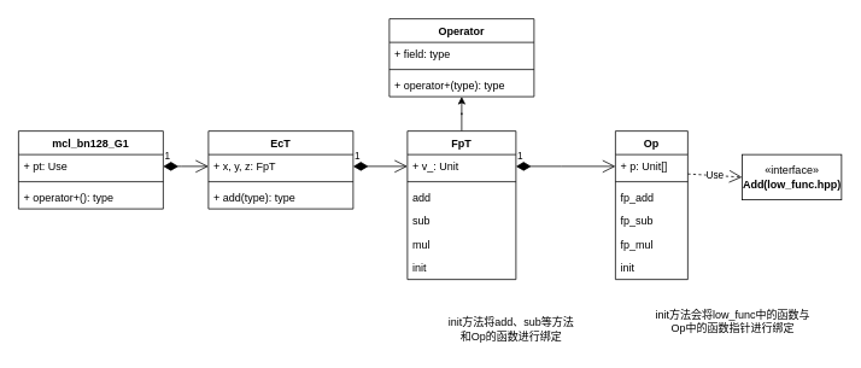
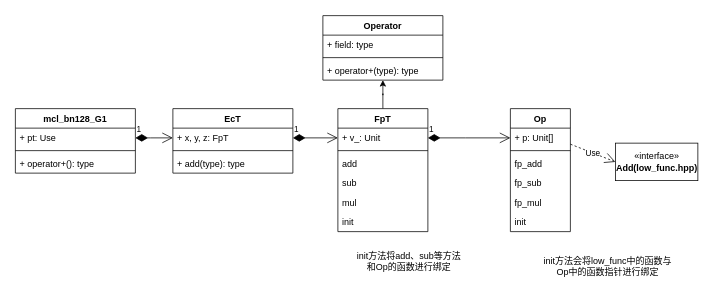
  <mxCell id="0" />
  <mxCell id="1" parent="0" />
  <mxCell id="2" value="mcl_bn128_G1" style="swimlane;fontStyle=1;align=center;verticalAlign=top;childLayout=stackLayout;horizontal=1;startSize=26;horizontalStack=0;resizeParent=1;resizeParentMax=0;resizeLast=0;collapsible=1;marginBottom=0;" parent="1" vertex="1"><mxGeometry x="20" y="144" width="160" height="86" as="geometry" /></mxCell>
  <mxCell id="3" value="+ pt: Use" style="text;strokeColor=none;fillColor=none;align=left;verticalAlign=top;spacingLeft=4;spacingRight=4;overflow=hidden;rotatable=0;points=[[0,0.5],[1,0.5]];portConstraint=eastwest;" parent="2" vertex="1"><mxGeometry y="26" width="160" height="26" as="geometry" /></mxCell>
  <mxCell id="4" value="" style="line;strokeWidth=1;fillColor=none;align=left;verticalAlign=middle;spacingTop=-1;spacingLeft=3;spacingRight=3;rotatable=0;labelPosition=right;points=[];portConstraint=eastwest;" parent="2" vertex="1"><mxGeometry y="52" width="160" height="8" as="geometry" /></mxCell>
  <mxCell id="5" value="+ operator+(): type" style="text;strokeColor=none;fillColor=none;align=left;verticalAlign=top;spacingLeft=4;spacingRight=4;overflow=hidden;rotatable=0;points=[[0,0.5],[1,0.5]];portConstraint=eastwest;" parent="2" vertex="1"><mxGeometry y="60" width="160" height="26" as="geometry" /></mxCell>
  <mxCell id="6" value="EcT" style="swimlane;fontStyle=1;align=center;verticalAlign=top;childLayout=stackLayout;horizontal=1;startSize=26;horizontalStack=0;resizeParent=1;resizeParentMax=0;resizeLast=0;collapsible=1;marginBottom=0;" parent="1" vertex="1"><mxGeometry x="230" y="144" width="160" height="86" as="geometry" /></mxCell>
  <mxCell id="7" value="+ x, y, z: FpT" style="text;strokeColor=none;fillColor=none;align=left;verticalAlign=top;spacingLeft=4;spacingRight=4;overflow=hidden;rotatable=0;points=[[0,0.5],[1,0.5]];portConstraint=eastwest;" parent="6" vertex="1"><mxGeometry y="26" width="160" height="26" as="geometry" /></mxCell>
  <mxCell id="8" value="" style="line;strokeWidth=1;fillColor=none;align=left;verticalAlign=middle;spacingTop=-1;spacingLeft=3;spacingRight=3;rotatable=0;labelPosition=right;points=[];portConstraint=eastwest;" parent="6" vertex="1"><mxGeometry y="52" width="160" height="8" as="geometry" /></mxCell>
  <mxCell id="9" value="+ add(type): type" style="text;strokeColor=none;fillColor=none;align=left;verticalAlign=top;spacingLeft=4;spacingRight=4;overflow=hidden;rotatable=0;points=[[0,0.5],[1,0.5]];portConstraint=eastwest;" parent="6" vertex="1"><mxGeometry y="60" width="160" height="26" as="geometry" /></mxCell>
  <mxCell id="10" value="" style="edgeStyle=orthogonalEdgeStyle;rounded=0;orthogonalLoop=1;jettySize=auto;html=1;" parent="1" source="11" target="20" edge="1"><mxGeometry relative="1" as="geometry" /></mxCell>
  <mxCell id="11" value="FpT" style="swimlane;fontStyle=1;align=center;verticalAlign=top;childLayout=stackLayout;horizontal=1;startSize=26;horizontalStack=0;resizeParent=1;resizeParentMax=0;resizeLast=0;collapsible=1;marginBottom=0;" parent="1" vertex="1"><mxGeometry x="450" y="144" width="120" height="164" as="geometry" /></mxCell>
  <mxCell id="12" value="+ v_: Unit" style="text;strokeColor=none;fillColor=none;align=left;verticalAlign=top;spacingLeft=4;spacingRight=4;overflow=hidden;rotatable=0;points=[[0,0.5],[1,0.5]];portConstraint=eastwest;" parent="11" vertex="1"><mxGeometry y="26" width="120" height="26" as="geometry" /></mxCell>
  <mxCell id="13" value="" style="line;strokeWidth=1;fillColor=none;align=left;verticalAlign=middle;spacingTop=-1;spacingLeft=3;spacingRight=3;rotatable=0;labelPosition=right;points=[];portConstraint=eastwest;" parent="11" vertex="1"><mxGeometry y="52" width="120" height="8" as="geometry" /></mxCell>
  <mxCell id="14" value="add" style="text;strokeColor=none;fillColor=none;align=left;verticalAlign=top;spacingLeft=4;spacingRight=4;overflow=hidden;rotatable=0;points=[[0,0.5],[1,0.5]];portConstraint=eastwest;" parent="11" vertex="1"><mxGeometry y="60" width="120" height="26" as="geometry" /></mxCell>
  <mxCell id="15" value="sub" style="text;strokeColor=none;fillColor=none;align=left;verticalAlign=top;spacingLeft=4;spacingRight=4;overflow=hidden;rotatable=0;points=[[0,0.5],[1,0.5]];portConstraint=eastwest;" parent="11" vertex="1"><mxGeometry y="86" width="120" height="26" as="geometry" /></mxCell>
  <mxCell id="16" value="mul" style="text;strokeColor=none;fillColor=none;align=left;verticalAlign=top;spacingLeft=4;spacingRight=4;overflow=hidden;rotatable=0;points=[[0,0.5],[1,0.5]];portConstraint=eastwest;" parent="11" vertex="1"><mxGeometry y="112" width="120" height="26" as="geometry" /></mxCell>
  <mxCell id="17" value="init" style="text;strokeColor=none;fillColor=none;align=left;verticalAlign=top;spacingLeft=4;spacingRight=4;overflow=hidden;rotatable=0;points=[[0,0.5],[1,0.5]];portConstraint=eastwest;" parent="11" vertex="1"><mxGeometry y="138" width="120" height="26" as="geometry" /></mxCell>
  <mxCell id="18" value="1" style="endArrow=open;html=1;endSize=12;startArrow=diamondThin;startSize=14;startFill=1;edgeStyle=orthogonalEdgeStyle;align=left;verticalAlign=bottom;rounded=0;exitX=1;exitY=0.5;exitDx=0;exitDy=0;" parent="1" source="3" target="7" edge="1"><mxGeometry x="-1" y="3" relative="1" as="geometry"><mxPoint x="90" y="84" as="sourcePoint" /><mxPoint x="330" y="254" as="targetPoint" /><Array as="points"><mxPoint x="200" y="183" /><mxPoint x="200" y="183" /></Array></mxGeometry></mxCell>
  <mxCell id="19" value="1" style="endArrow=open;html=1;endSize=12;startArrow=diamondThin;startSize=14;startFill=1;edgeStyle=orthogonalEdgeStyle;align=left;verticalAlign=bottom;rounded=0;entryX=0;entryY=0.5;entryDx=0;entryDy=0;" parent="1" source="7" target="12" edge="1"><mxGeometry x="-1" y="3" relative="1" as="geometry"><mxPoint x="170" y="254" as="sourcePoint" /><mxPoint x="330" y="254" as="targetPoint" /></mxGeometry></mxCell>
  <mxCell id="20" value="Operator" style="swimlane;fontStyle=1;align=center;verticalAlign=top;childLayout=stackLayout;horizontal=1;startSize=26;horizontalStack=0;resizeParent=1;resizeParentMax=0;resizeLast=0;collapsible=1;marginBottom=0;" parent="1" vertex="1"><mxGeometry x="430" y="20" width="160" height="86" as="geometry" /></mxCell>
  <mxCell id="21" value="+ field: type" style="text;strokeColor=none;fillColor=none;align=left;verticalAlign=top;spacingLeft=4;spacingRight=4;overflow=hidden;rotatable=0;points=[[0,0.5],[1,0.5]];portConstraint=eastwest;" parent="20" vertex="1"><mxGeometry y="26" width="160" height="26" as="geometry" /></mxCell>
  <mxCell id="22" value="" style="line;strokeWidth=1;fillColor=none;align=left;verticalAlign=middle;spacingTop=-1;spacingLeft=3;spacingRight=3;rotatable=0;labelPosition=right;points=[];portConstraint=eastwest;" parent="20" vertex="1"><mxGeometry y="52" width="160" height="8" as="geometry" /></mxCell>
  <mxCell id="23" value="+ operator+(type): type" style="text;strokeColor=none;fillColor=none;align=left;verticalAlign=top;spacingLeft=4;spacingRight=4;overflow=hidden;rotatable=0;points=[[0,0.5],[1,0.5]];portConstraint=eastwest;" parent="20" vertex="1"><mxGeometry y="60" width="160" height="26" as="geometry" /></mxCell>
  <mxCell id="24" value="Op" style="swimlane;fontStyle=1;align=center;verticalAlign=top;childLayout=stackLayout;horizontal=1;startSize=26;horizontalStack=0;resizeParent=1;resizeParentMax=0;resizeLast=0;collapsible=1;marginBottom=0;" parent="1" vertex="1"><mxGeometry x="680" y="144" width="80" height="164" as="geometry" /></mxCell>
  <mxCell id="25" value="+ p: Unit[]" style="text;strokeColor=none;fillColor=none;align=left;verticalAlign=top;spacingLeft=4;spacingRight=4;overflow=hidden;rotatable=0;points=[[0,0.5],[1,0.5]];portConstraint=eastwest;" parent="24" vertex="1"><mxGeometry y="26" width="80" height="26" as="geometry" /></mxCell>
  <mxCell id="26" value="" style="line;strokeWidth=1;fillColor=none;align=left;verticalAlign=middle;spacingTop=-1;spacingLeft=3;spacingRight=3;rotatable=0;labelPosition=right;points=[];portConstraint=eastwest;" parent="24" vertex="1"><mxGeometry y="52" width="80" height="8" as="geometry" /></mxCell>
  <mxCell id="27" value="fp_add&#10;" style="text;strokeColor=none;fillColor=none;align=left;verticalAlign=top;spacingLeft=4;spacingRight=4;overflow=hidden;rotatable=0;points=[[0,0.5],[1,0.5]];portConstraint=eastwest;" parent="24" vertex="1"><mxGeometry y="60" width="80" height="26" as="geometry" /></mxCell>
  <mxCell id="28" value="fp_sub" style="text;strokeColor=none;fillColor=none;align=left;verticalAlign=top;spacingLeft=4;spacingRight=4;overflow=hidden;rotatable=0;points=[[0,0.5],[1,0.5]];portConstraint=eastwest;" parent="24" vertex="1"><mxGeometry y="86" width="80" height="26" as="geometry" /></mxCell>
  <mxCell id="29" value="fp_mul" style="text;strokeColor=none;fillColor=none;align=left;verticalAlign=top;spacingLeft=4;spacingRight=4;overflow=hidden;rotatable=0;points=[[0,0.5],[1,0.5]];portConstraint=eastwest;" parent="24" vertex="1"><mxGeometry y="112" width="80" height="26" as="geometry" /></mxCell>
  <mxCell id="30" value="init" style="text;strokeColor=none;fillColor=none;align=left;verticalAlign=top;spacingLeft=4;spacingRight=4;overflow=hidden;rotatable=0;points=[[0,0.5],[1,0.5]];portConstraint=eastwest;" parent="24" vertex="1"><mxGeometry y="138" width="80" height="26" as="geometry" /></mxCell>
  <mxCell id="31" value="1" style="endArrow=open;html=1;endSize=12;startArrow=diamondThin;startSize=14;startFill=1;edgeStyle=orthogonalEdgeStyle;align=left;verticalAlign=bottom;rounded=0;exitX=1;exitY=0.5;exitDx=0;exitDy=0;entryX=0;entryY=0.5;entryDx=0;entryDy=0;" parent="1" source="12" target="25" edge="1"><mxGeometry x="-1" y="3" relative="1" as="geometry"><mxPoint x="680" y="187" as="sourcePoint" /><mxPoint x="830" y="187" as="targetPoint" /><Array as="points"><mxPoint x="620" y="183" /><mxPoint x="620" y="183" /></Array></mxGeometry></mxCell>
  <mxCell id="32" value="Use" style="endArrow=open;endSize=12;dashed=1;html=1;rounded=0;exitX=1;exitY=0.823;exitDx=0;exitDy=0;exitPerimeter=0;entryX=0;entryY=0.5;entryDx=0;entryDy=0;" parent="1" source="25" target="33" edge="1"><mxGeometry width="160" relative="1" as="geometry"><mxPoint x="941" y="36.5" as="sourcePoint" /><mxPoint x="1070" y="44" as="targetPoint" /></mxGeometry></mxCell>
- <mxCell id="33" value="«interface»&lt;br&gt;&lt;b&gt;Add(low_func.hpp)&lt;/b&gt;" style="html=1;" parent="1" vertex="1"><mxGeometry x="820" y="170" width="110" height="50" as="geometry" /></mxCell>
+ <mxCell id="33" value="«interface»&lt;br&gt;&lt;b&gt;Add(low_func.hpp)&lt;/b&gt;" style="html=1;" parent="1" vertex="1"><mxGeometry x="820" y="190" width="110" height="50" as="geometry" /></mxCell>
  <mxCell id="34" value="init方法会将low_func中的函数与Op中的函数指针进行绑定" style="text;html=1;strokeColor=none;fillColor=none;align=center;verticalAlign=middle;whiteSpace=wrap;rounded=0;" parent="1" vertex="1"><mxGeometry x="720" y="324" width="180" height="60" as="geometry" /></mxCell>
- <mxCell id="35" value="init方法将add、sub等方法和Op的函数进行绑定" style="text;html=1;strokeColor=none;fillColor=none;align=center;verticalAlign=middle;whiteSpace=wrap;rounded=0;" parent="1" vertex="1"><mxGeometry x="490" y="327" width="150" height="72" as="geometry" /></mxCell>
+ <mxCell id="35" value="init方法将add、sub等方法和Op的函数进行绑定" style="text;html=1;strokeColor=none;fillColor=none;align=center;verticalAlign=middle;whiteSpace=wrap;rounded=0;" parent="1" vertex="1"><mxGeometry x="470" y="312" width="150" height="72" as="geometry" /></mxCell>
